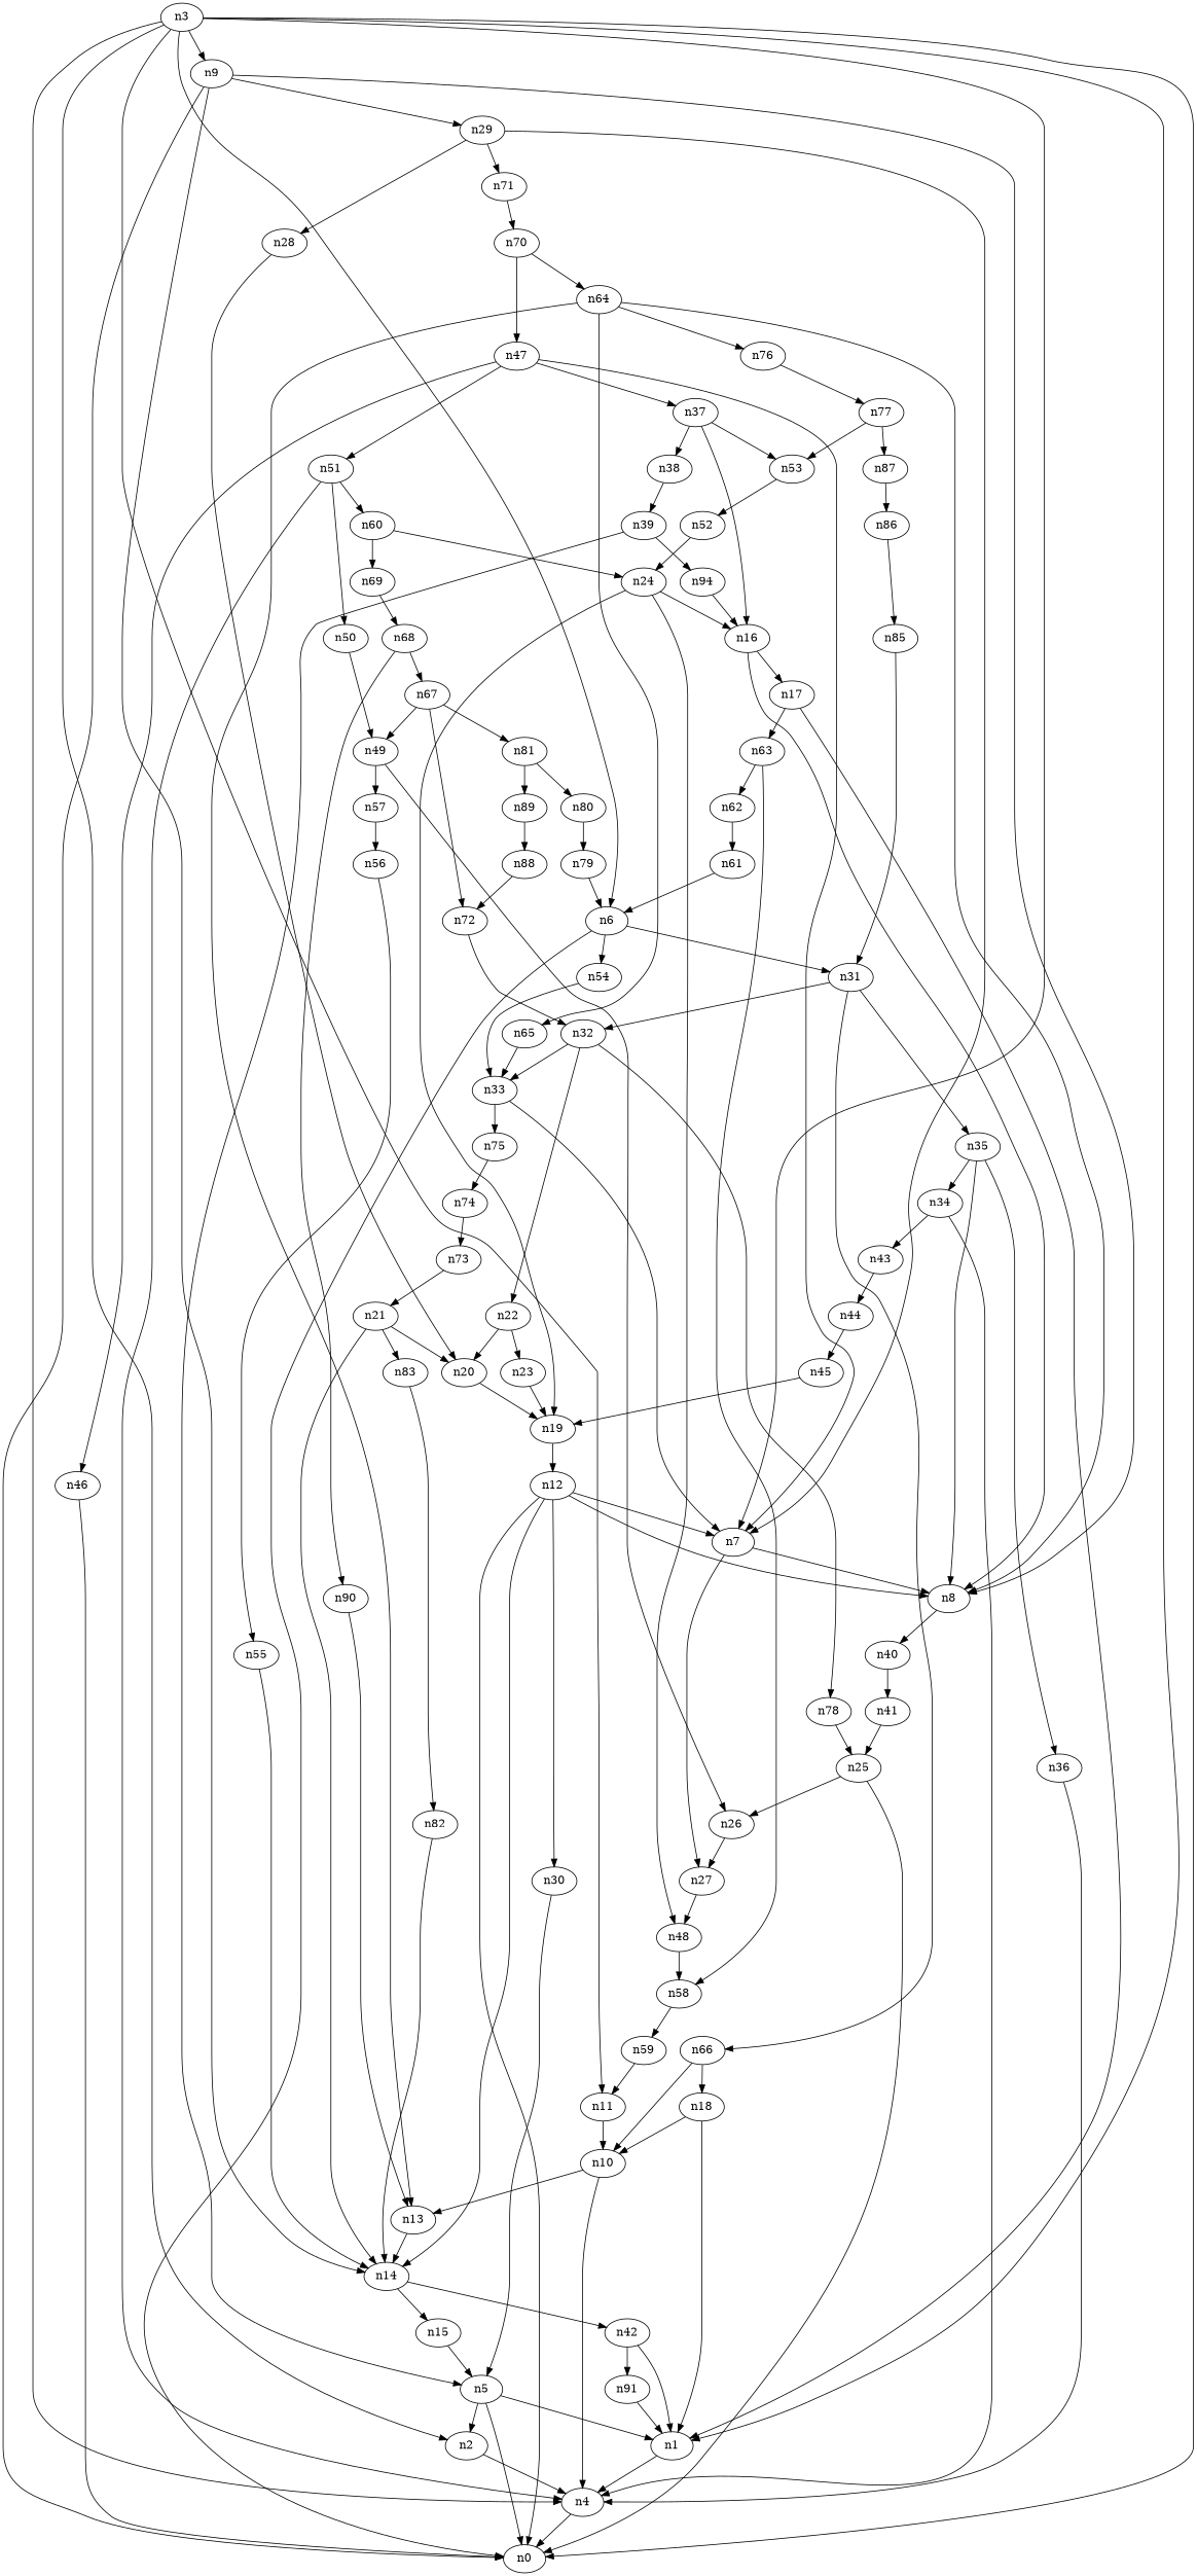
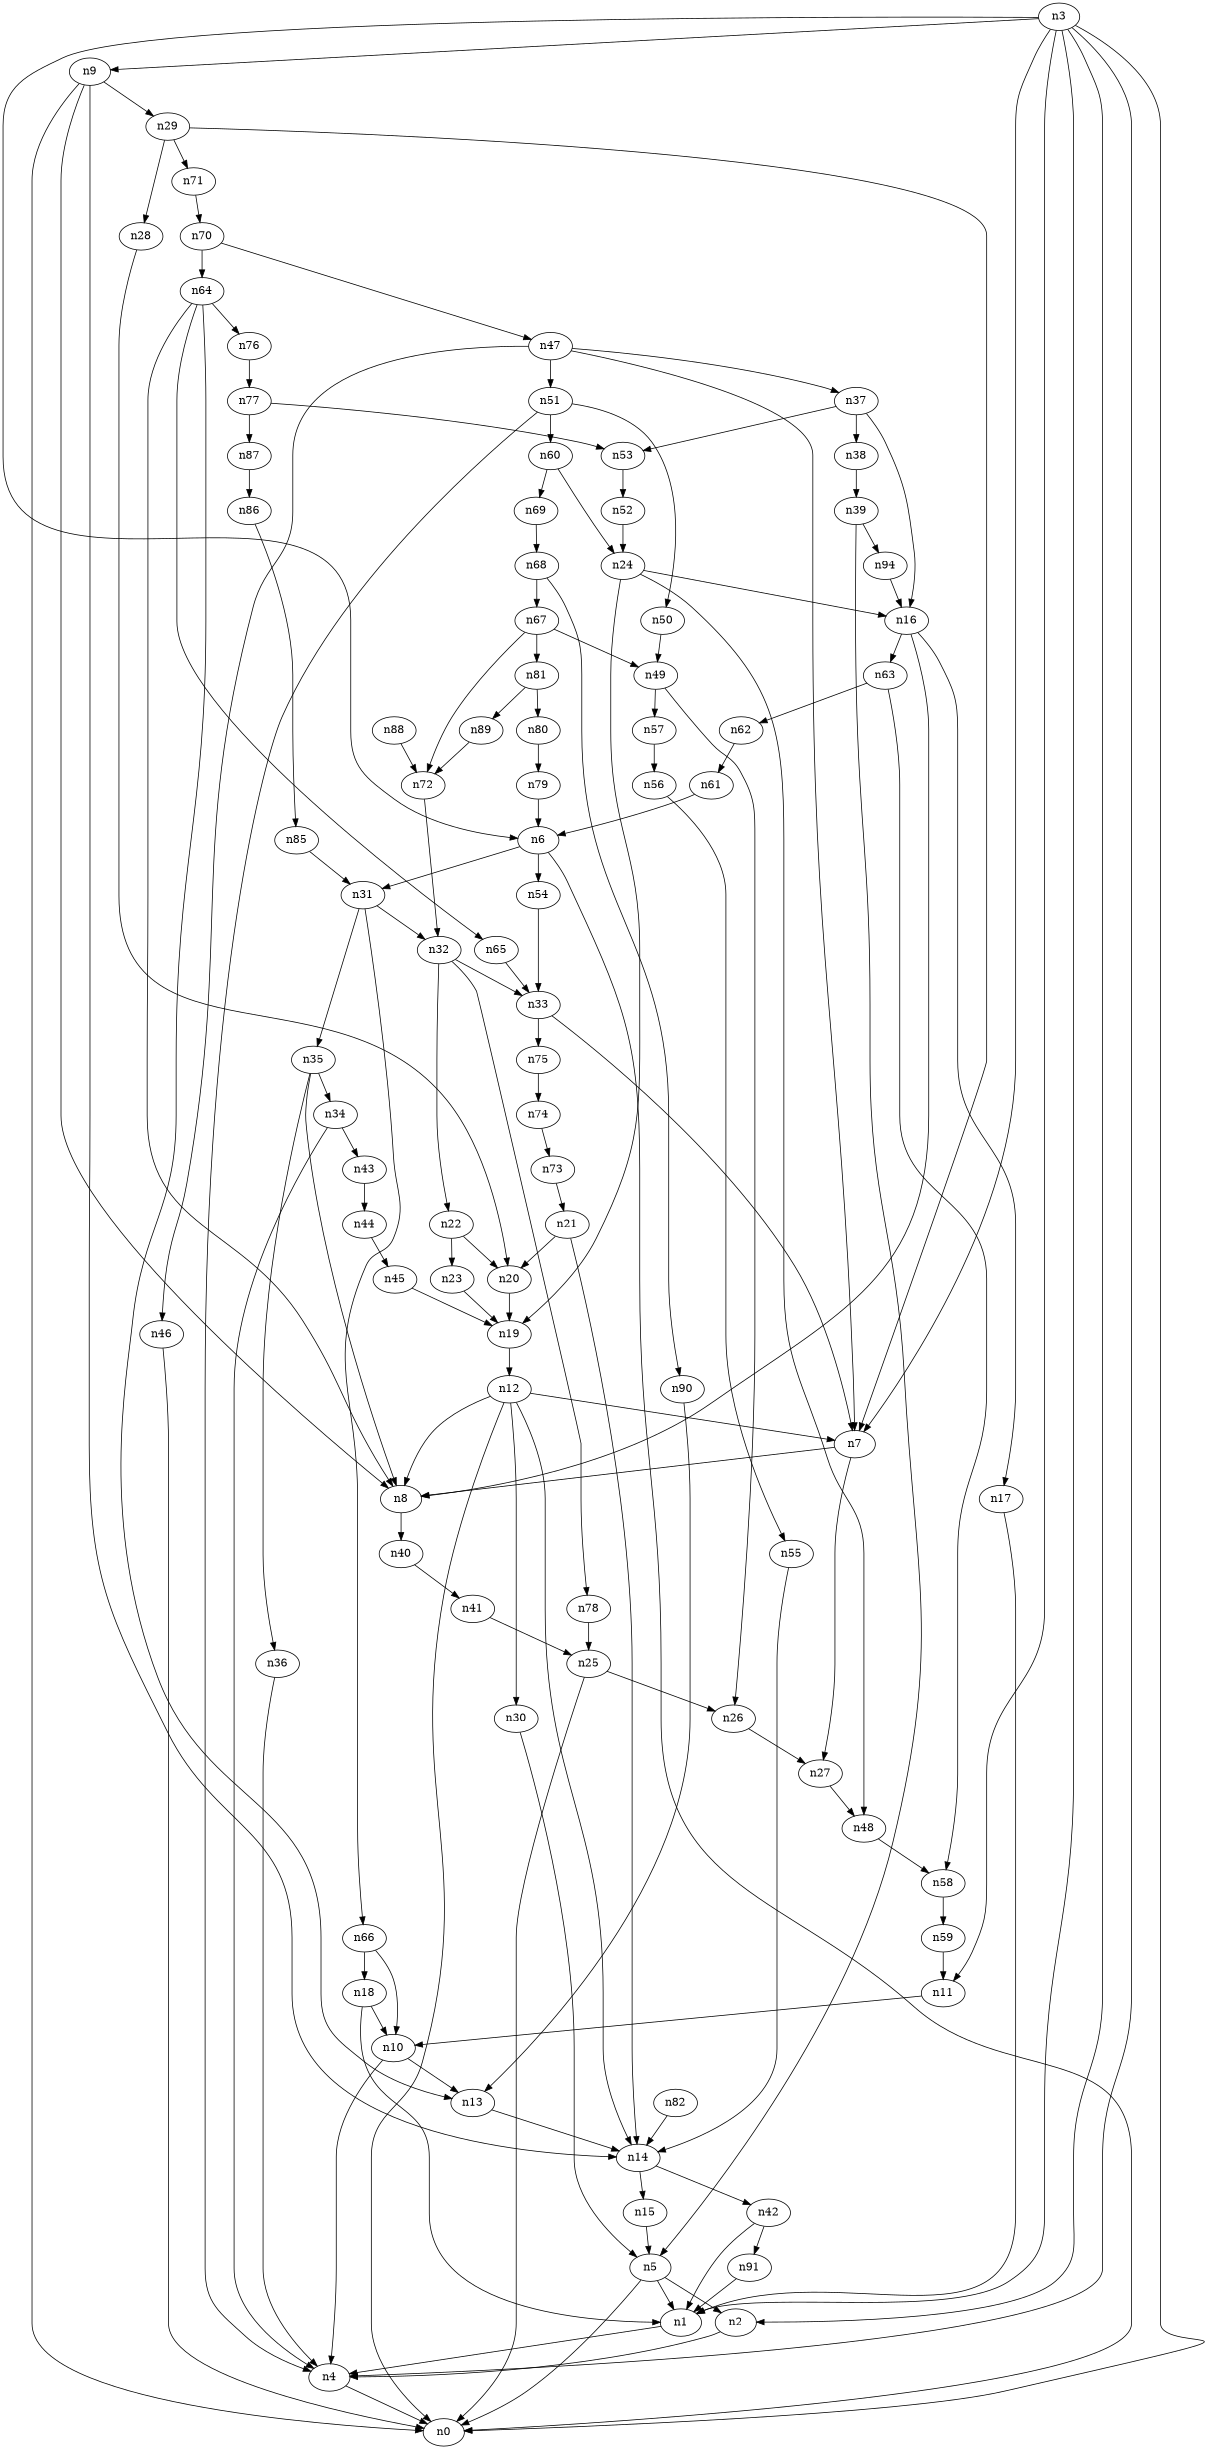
  digraph {
    n1
    n4
    n0
    n2
    n3
    n6
    n7
    n9
    n11
    n31
    n54
    n8
    n27
    n14
    n29
    n10
    n32
    n35
    n66
    n33
    n40
    n48
    n15
    n42
    n28
    n71
    n13
    n5
    n22
    n78
    n34
    n36
    n18
    n75
    n41
    n58
    n25
    n91
    n20
    n70
    n12
    n30
    n16
    n17
    n63
    n62
    n59
    n61
    n19
    n21
-   n83
    n82
    n23
    n24
    n26
    n47
    n64
    n43
    n74
    n73
    n44
    n45
    n37
    n38
    n53
    n39
    n52
    n84 [label=n94]
    n46
    n51
    n50
    n60
    n49
    n69
    n57
    n56
    n55
    n68
    n67
    n90
    n65
    n76
    n77
    n87
    n72
    n81
    n80
    n89
    n79
    n88
    n86
    n85
    n1 -> n4
    n4 -> n0
    n2 -> n4
    n3 -> n1
    n3 -> n4
    n3 -> n0
    n3 -> n2
    n3 -> n6
    n3 -> n7
    n3 -> n9
    n3 -> n11
    n6 -> n0
    n6 -> n31
    n6 -> n54
    n7 -> n8
    n7 -> n27
    n9 -> n0
    n9 -> n8
    n9 -> n14
    n9 -> n29
    n11 -> n10
    n31 -> n32
    n31 -> n35
    n31 -> n66
    n54 -> n33
    n8 -> n40
    n27 -> n48
    n14 -> n15
    n14 -> n42
    n29 -> n7
    n29 -> n28
    n29 -> n71
    n10 -> n4
    n10 -> n13
    n32 -> n33
    n32 -> n22
    n32 -> n78
    n35 -> n8
    n35 -> n34
    n35 -> n36
    n66 -> n10
    n66 -> n18
    n33 -> n7
    n33 -> n75
    n40 -> n41
    n48 -> n58
    n15 -> n5
    n42 -> n1
    n42 -> n91
    n28 -> n20
    n71 -> n70
    n13 -> n14
    n5 -> n1
    n5 -> n0
    n5 -> n2
    n22 -> n20
    n22 -> n23
    n78 -> n25
    n34 -> n4
    n34 -> n43
    n36 -> n4
    n18 -> n1
    n18 -> n10
    n75 -> n74
    n41 -> n25
    n58 -> n59
    n25 -> n0
    n25 -> n26
    n91 -> n1
    n20 -> n19
    n70 -> n47
    n70 -> n64
    n12 -> n0
    n12 -> n7
    n12 -> n8
    n12 -> n14
    n12 -> n30
    n30 -> n5
    n16 -> n8
    n16 -> n17
    n17 -> n1
-   n17 -> n63
+   n16 -> n63
    n63 -> n58
    n63 -> n62
    n62 -> n61
    n59 -> n11
    n61 -> n6
    n19 -> n12
    n21 -> n14
    n21 -> n20
-   n21 -> n83
-   n83 -> n82
    n82 -> n14
    n23 -> n19
    n24 -> n48
    n24 -> n16
    n24 -> n19
    n26 -> n27
    n47 -> n7
    n47 -> n37
    n47 -> n46
    n47 -> n51
    n64 -> n8
    n64 -> n13
    n64 -> n65
    n64 -> n76
    n43 -> n44
    n74 -> n73
    n73 -> n21
    n44 -> n45
    n45 -> n19
    n37 -> n16
    n37 -> n38
    n37 -> n53
    n38 -> n39
    n53 -> n52
    n39 -> n5
    n39 -> n84
    n52 -> n24
    n84 -> n16
    n46 -> n0
    n51 -> n4
    n51 -> n50
    n51 -> n60
    n50 -> n49
    n60 -> n24
    n60 -> n69
    n49 -> n26
    n49 -> n57
    n69 -> n68
    n57 -> n56
    n56 -> n55
    n55 -> n14
    n68 -> n67
    n68 -> n90
    n67 -> n49
    n67 -> n72
    n67 -> n81
    n90 -> n13
    n65 -> n33
    n76 -> n77
    n77 -> n53
    n77 -> n87
    n87 -> n86
    n72 -> n32
    n81 -> n80
    n81 -> n89
    n80 -> n79
-   n89 -> n88
+   n89 -> n72
    n79 -> n6
    n88 -> n72
    n86 -> n85
    n85 -> n31
  }
